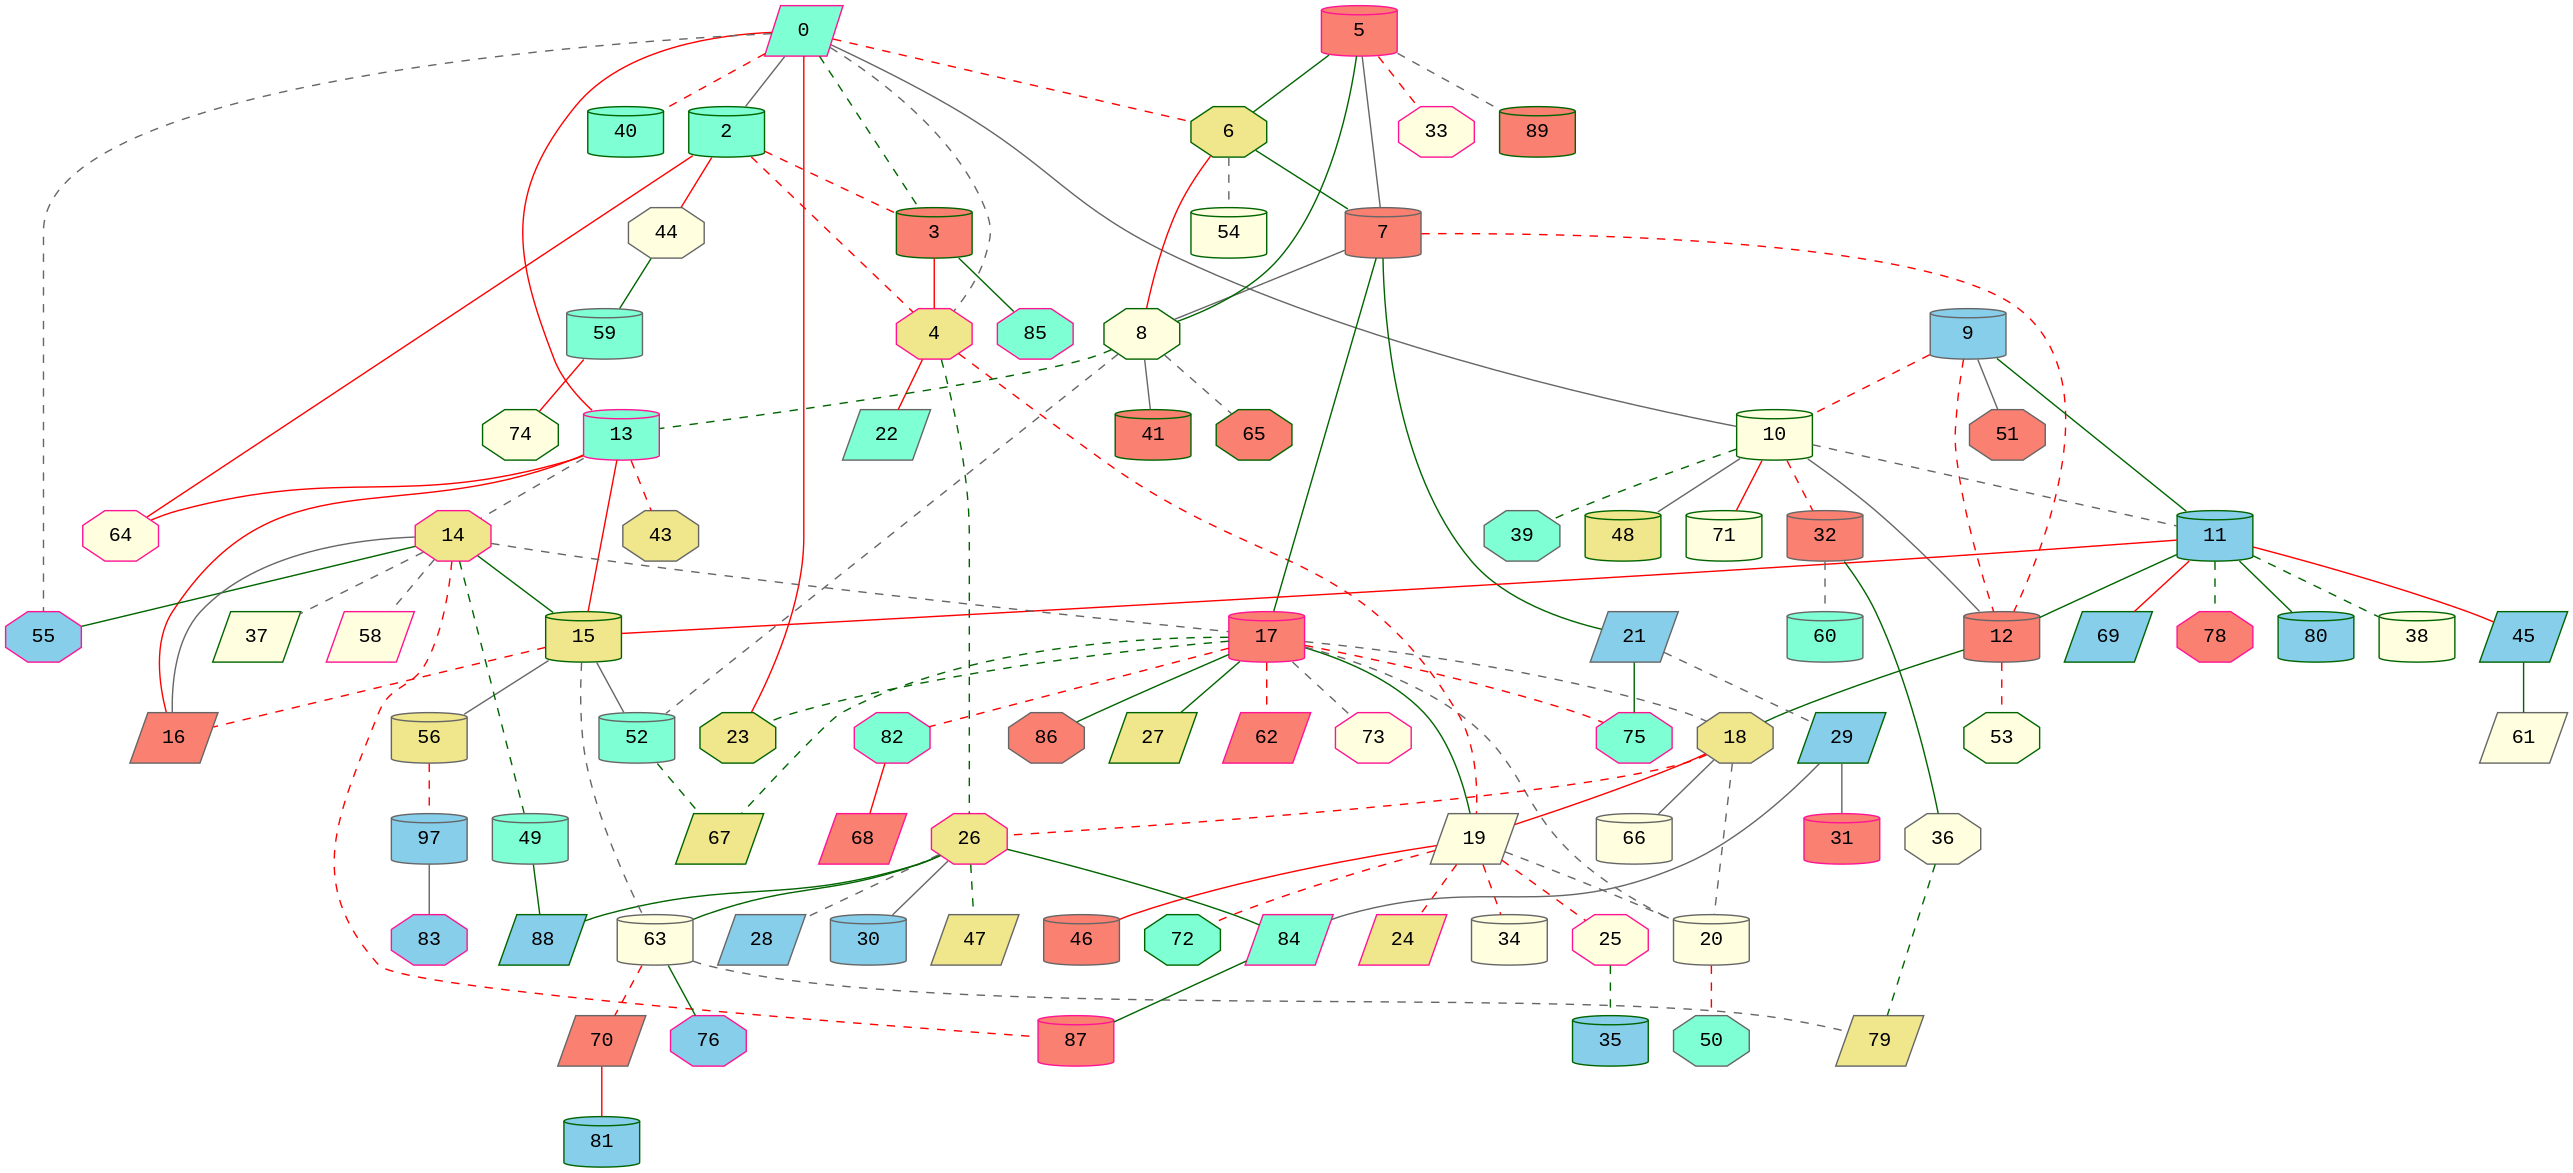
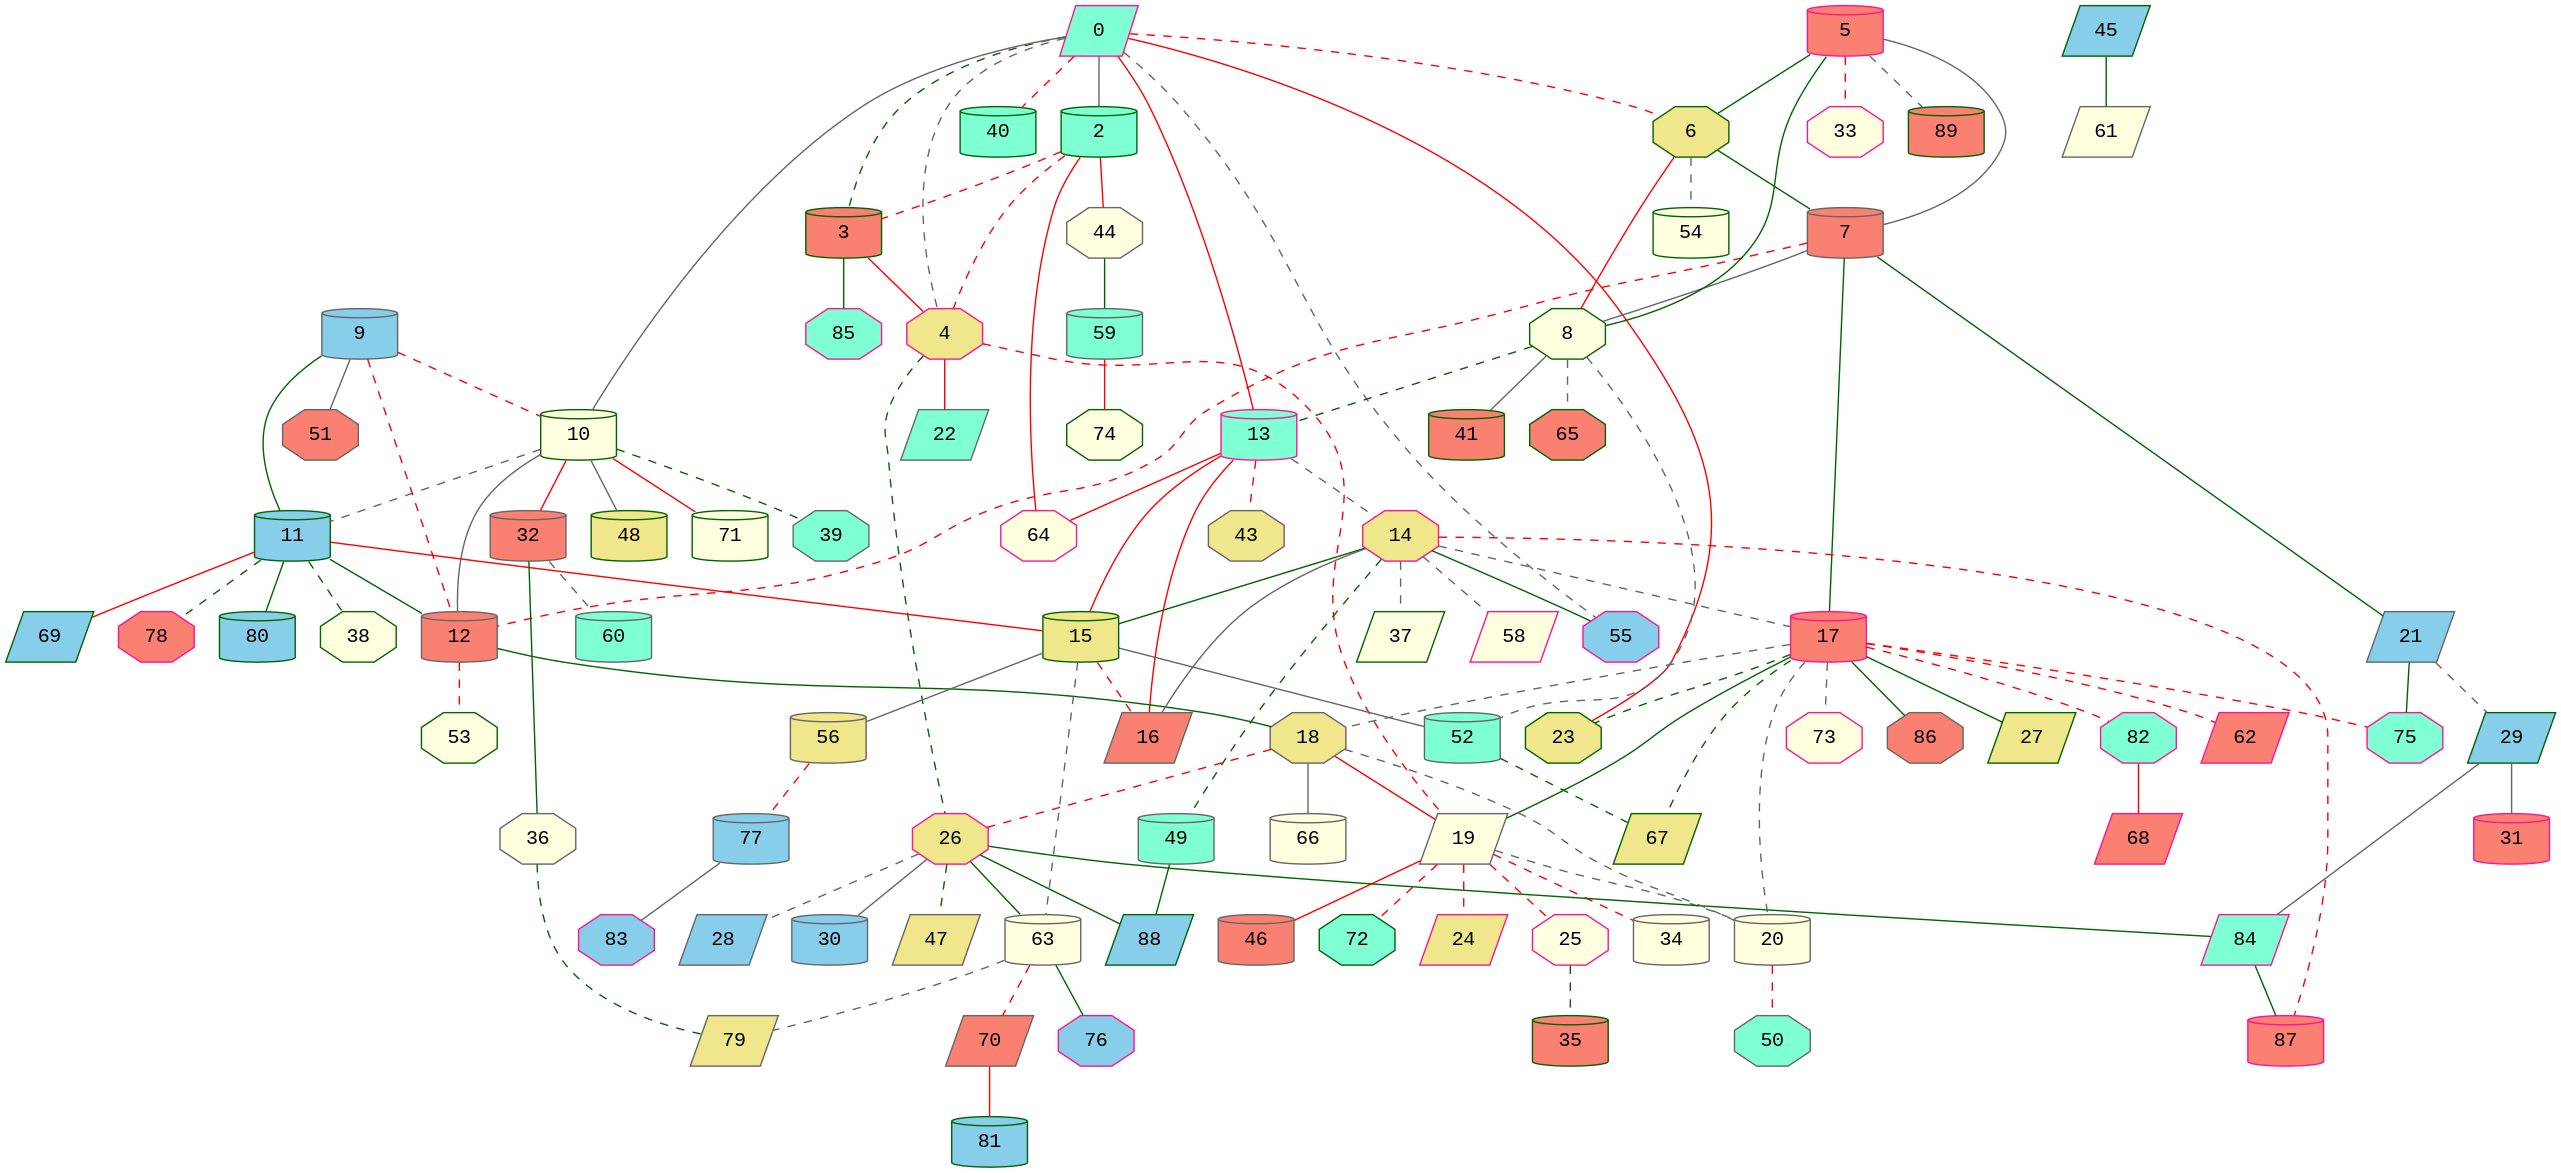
  graph {
    fontname="Liberation Mono"
    node [color=gray40 fillcolor=lightyellow fontname="Liberation Mono" shape=cylinder style=filled]
    edge [color=red fontname="Liberation Mono" style=solid]
    n1 [color=deeppink fillcolor=aquamarine label=0 shape=parallelogram]
    2 [color=darkgreen fillcolor=aquamarine]
    3 [color=darkgreen fillcolor=salmon]
    4 [color=deeppink fillcolor=khaki shape=octagon]
    6 [color=darkgreen fillcolor=khaki shape=octagon]
    10 [color=darkgreen]
    13 [color=deeppink fillcolor=aquamarine]
    23 [color=darkgreen fillcolor=khaki shape=octagon]
    40 [color=darkgreen fillcolor=aquamarine]
    55 [color=deeppink fillcolor=skyblue shape=octagon]
    44 [shape=octagon]
    64 [color=deeppink shape=octagon]
    85 [color=deeppink fillcolor=aquamarine shape=octagon]
    19 [shape=parallelogram]
    22 [fillcolor=aquamarine shape=parallelogram]
    26 [color=deeppink fillcolor=khaki shape=octagon]
    7 [fillcolor=salmon]
    8 [color=darkgreen shape=octagon]
    54 [color=darkgreen]
    12 [fillcolor=salmon]
    11 [color=darkgreen fillcolor=skyblue]
    32 [fillcolor=salmon]
    39 [fillcolor=aquamarine shape=octagon]
    48 [color=darkgreen fillcolor=khaki]
    71 [color=darkgreen]
    15 [color=darkgreen fillcolor=khaki]
    14 [color=deeppink fillcolor=khaki shape=octagon]
    16 [fillcolor=salmon shape=parallelogram]
    43 [fillcolor=khaki shape=octagon]
    59 [fillcolor=aquamarine]
    20
    24 [color=deeppink fillcolor=khaki shape=parallelogram]
    25 [color=deeppink shape=octagon]
    34
    46 [fillcolor=salmon]
    72 [color=darkgreen fillcolor=aquamarine shape=octagon]
    63
    28 [fillcolor=skyblue shape=parallelogram]
    30 [fillcolor=skyblue]
    47 [fillcolor=khaki shape=parallelogram]
    84 [color=deeppink fillcolor=aquamarine shape=parallelogram]
    88 [color=darkgreen fillcolor=skyblue shape=parallelogram]
    5 [color=deeppink fillcolor=salmon]
    33 [color=deeppink shape=octagon]
    89 [color=darkgreen fillcolor=salmon]
    17 [color=deeppink fillcolor=salmon]
    21 [fillcolor=skyblue shape=parallelogram]
    41 [color=darkgreen fillcolor=salmon]
    52 [fillcolor=aquamarine]
    65 [color=darkgreen fillcolor=salmon shape=octagon]
    18 [fillcolor=khaki shape=octagon]
    53 [color=darkgreen shape=octagon]
    27 [color=darkgreen fillcolor=khaki shape=parallelogram]
    62 [color=deeppink fillcolor=salmon shape=parallelogram]
    67 [color=darkgreen fillcolor=khaki shape=parallelogram]
    73 [color=deeppink shape=octagon]
    75 [color=deeppink fillcolor=aquamarine shape=octagon]
    82 [color=deeppink fillcolor=aquamarine shape=octagon]
    86 [fillcolor=salmon shape=octagon]
    29 [color=darkgreen fillcolor=skyblue shape=parallelogram]
    9 [fillcolor=skyblue]
    51 [fillcolor=salmon shape=octagon]
-   38 [color=darkgreen]
+   38 [color=darkgreen shape=octagon]
    45 [color=darkgreen fillcolor=skyblue shape=parallelogram]
    69 [color=darkgreen fillcolor=skyblue shape=parallelogram]
    78 [color=deeppink fillcolor=salmon shape=octagon]
    80 [color=darkgreen fillcolor=skyblue]
    36 [shape=octagon]
    60 [fillcolor=aquamarine]
    56 [fillcolor=khaki]
    61 [shape=parallelogram]
    66
    37 [color=darkgreen shape=parallelogram]
    49 [fillcolor=aquamarine]
    58 [color=deeppink shape=parallelogram]
    87 [color=deeppink fillcolor=salmon]
-   77 [fillcolor=skyblue label=97]
+   77 [fillcolor=skyblue]
    79 [fillcolor=khaki shape=parallelogram]
    70 [fillcolor=salmon shape=parallelogram]
    76 [color=deeppink fillcolor=skyblue shape=octagon]
    50 [fillcolor=aquamarine shape=octagon]
    68 [color=deeppink fillcolor=salmon shape=parallelogram]
-   35 [color=darkgreen fillcolor=skyblue]
+   35 [color=darkgreen fillcolor=salmon]
    31 [color=deeppink fillcolor=salmon]
    74 [color=darkgreen shape=octagon]
    83 [color=deeppink fillcolor=skyblue shape=octagon]
    81 [color=darkgreen fillcolor=skyblue]
    n1 -- 2 [color=gray40]
    n1 -- 3 [color=darkgreen style=dashed]
    n1 -- 4 [color=gray40 style=dashed]
    n1 -- 6 [style=dashed]
    n1 -- 10 [color=gray40]
    n1 -- 13
    n1 -- 23
    n1 -- 40 [style=dashed]
    n1 -- 55 [color=gray40 style=dashed]
    2 -- 3 [style=dashed]
    2 -- 4 [style=dashed]
    2 -- 44
    2 -- 64
    3 -- 4
    3 -- 85 [color=darkgreen]
    4 -- 19 [style=dashed]
    4 -- 22
    4 -- 26 [color=darkgreen style=dashed]
    6 -- 7 [color=darkgreen]
    6 -- 8
    6 -- 54 [color=gray40 style=dashed]
    10 -- 12 [color=gray40]
    10 -- 11 [color=gray40 style=dashed]
-   10 -- 32 [style=dashed]
+   10 -- 32
    10 -- 39 [color=darkgreen style=dashed]
    10 -- 48 [color=gray40]
    10 -- 71
    13 -- 64
    13 -- 15
    13 -- 14 [color=gray40 style=dashed]
    13 -- 16
    13 -- 43 [style=dashed]
    44 -- 59 [color=darkgreen]
    19 -- 20 [color=gray40 style=dashed]
    19 -- 24 [style=dashed]
    19 -- 25 [style=dashed]
    19 -- 34 [style=dashed]
    19 -- 46
    19 -- 72 [style=dashed]
    26 -- 63 [color=darkgreen]
    26 -- 28 [color=gray40 style=dashed]
    26 -- 30 [color=gray40]
    26 -- 47 [color=darkgreen style=dashed]
    26 -- 84 [color=darkgreen]
    26 -- 88 [color=darkgreen]
    7 -- 8 [color=gray40]
    7 -- 12 [style=dashed]
    7 -- 17 [color=darkgreen]
    7 -- 21 [color=darkgreen]
    8 -- 13 [color=darkgreen style=dashed]
    8 -- 41 [color=gray40]
    8 -- 52 [color=gray40 style=dashed]
    8 -- 65 [color=gray40 style=dashed]
    12 -- 18 [color=darkgreen]
    12 -- 53 [style=dashed]
    11 -- 12 [color=darkgreen]
    11 -- 15
    11 -- 38 [color=darkgreen style=dashed]
-   11 -- 45
    11 -- 69
    11 -- 78 [color=darkgreen style=dashed]
    11 -- 80 [color=darkgreen]
    32 -- 36 [color=darkgreen]
    32 -- 60 [color=gray40 style=dashed]
    15 -- 16 [style=dashed]
    15 -- 63 [color=gray40 style=dashed]
    15 -- 52 [color=gray40]
    15 -- 56 [color=gray40]
    14 -- 55 [color=darkgreen]
    14 -- 15 [color=darkgreen]
    14 -- 16 [color=gray40]
    14 -- 17 [color=gray40 style=dashed]
    14 -- 37 [color=gray40 style=dashed]
    14 -- 49 [color=darkgreen style=dashed]
    14 -- 58 [color=gray40 style=dashed]
    14 -- 87 [style=dashed]
    59 -- 74
    20 -- 50 [style=dashed]
    25 -- 35 [color=darkgreen style=dashed]
    63 -- 79 [color=gray40 style=dashed]
    63 -- 70 [style=dashed]
    63 -- 76 [color=darkgreen]
    84 -- 87 [color=darkgreen]
    5 -- 6 [color=darkgreen]
    5 -- 7 [color=gray40]
    5 -- 8 [color=darkgreen]
    5 -- 33 [style=dashed]
    5 -- 89 [color=gray40 style=dashed]
    17 -- 23 [color=darkgreen style=dashed]
    17 -- 19 [color=darkgreen]
    17 -- 20 [color=gray40 style=dashed]
    17 -- 18 [color=gray40 style=dashed]
    17 -- 27 [color=darkgreen]
    17 -- 62 [style=dashed]
    17 -- 67 [color=darkgreen style=dashed]
    17 -- 73 [color=gray40 style=dashed]
    17 -- 75 [style=dashed]
    17 -- 82 [style=dashed]
    17 -- 86 [color=darkgreen]
    21 -- 75 [color=darkgreen]
    21 -- 29 [color=gray40 style=dashed]
    52 -- 67 [color=darkgreen style=dashed]
    18 -- 19
    18 -- 26 [style=dashed]
    18 -- 20 [color=gray40 style=dashed]
    18 -- 66 [color=gray40]
    82 -- 68
    29 -- 84 [color=gray40]
    29 -- 31 [color=gray40]
    9 -- 10 [style=dashed]
    9 -- 12 [style=dashed]
    9 -- 11 [color=darkgreen]
    9 -- 51 [color=gray40]
    45 -- 61 [color=darkgreen]
    36 -- 79 [color=darkgreen style=dashed]
    56 -- 77 [style=dashed]
    49 -- 88 [color=darkgreen]
    77 -- 83 [color=gray40]
    70 -- 81
  }
